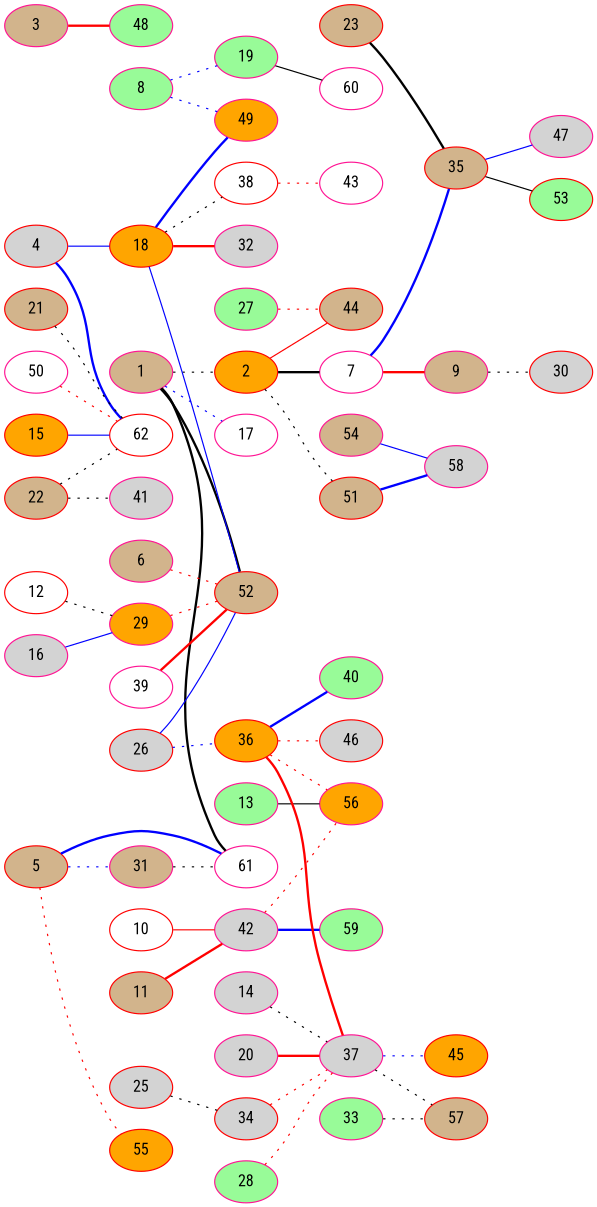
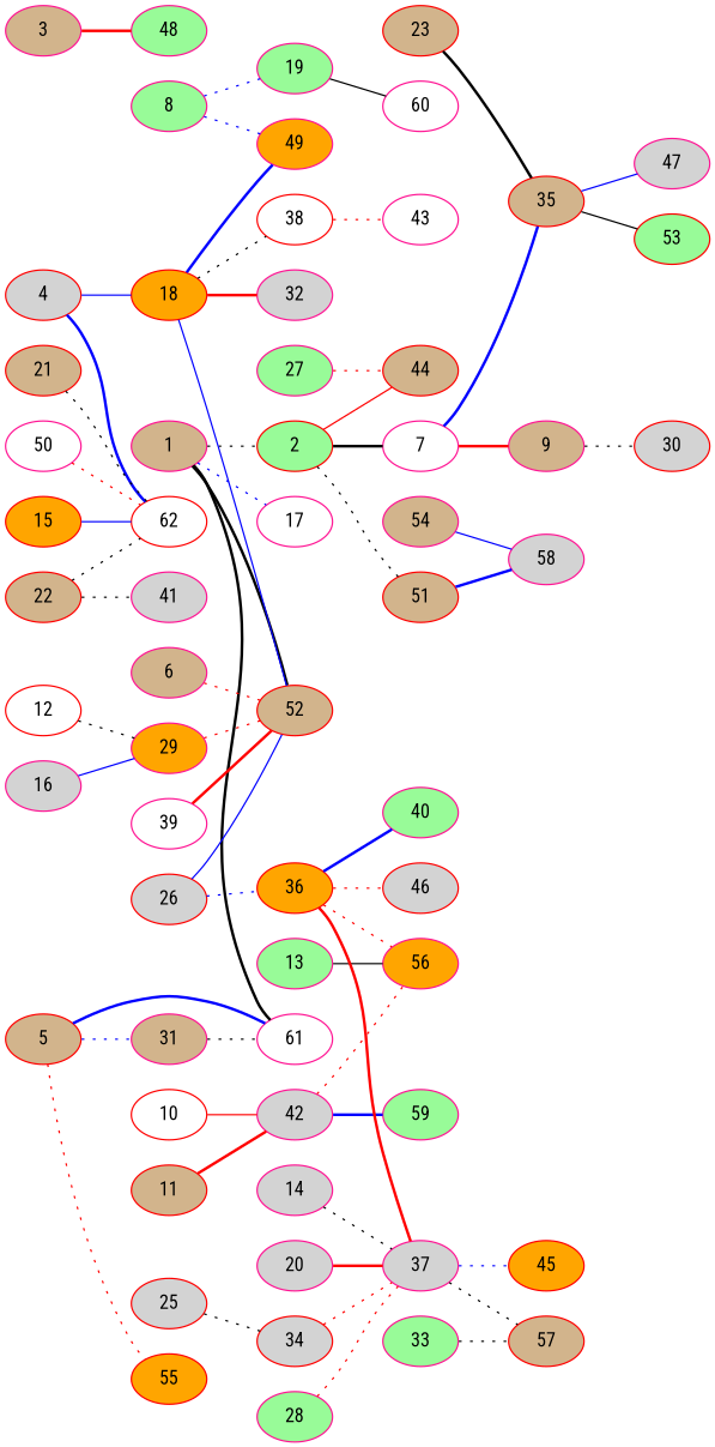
  graph {
    fontname="Roboto Condensed"
    rankdir=LR
    node [color=deeppink fillcolor=tan fontname="Roboto Condensed" style=filled]
    edge [color=black fontname="Roboto Condensed" style=dotted weight=1.0]
-   2 [color=red fillcolor=orange]
+   2 [color=red fillcolor=palegreen]
    1
    17 [fillcolor=white]
    52 [color=red]
    61 [fillcolor=white]
    7 [fillcolor=white]
    44 [color=red]
    51 [color=red]
    9
    35 [color=red]
    58 [fillcolor=lightgrey]
    48 [fillcolor=palegreen]
    3
    4 [color=red fillcolor=lightgrey]
    18 [color=red fillcolor=orange]
    62 [color=red fillcolor=white]
    49 [fillcolor=orange]
    32 [fillcolor=lightgrey]
    38 [color=red fillcolor=white]
    5 [color=red]
    31
    55 [color=red fillcolor=orange]
    6
    30 [color=red fillcolor=lightgrey]
    47 [fillcolor=lightgrey]
    53 [color=red fillcolor=palegreen]
    8 [fillcolor=palegreen]
    19 [fillcolor=palegreen]
    60 [fillcolor=white]
    10 [color=red fillcolor=white]
    42 [fillcolor=lightgrey]
    56 [fillcolor=orange]
    59 [fillcolor=palegreen]
    11 [color=red]
    12 [color=red fillcolor=white]
    29 [fillcolor=orange]
    13 [fillcolor=palegreen]
    14 [fillcolor=lightgrey]
    37 [fillcolor=lightgrey]
    57 [color=red]
    45 [color=red fillcolor=orange]
    15 [color=red fillcolor=orange]
    16 [fillcolor=lightgrey]
    43 [fillcolor=white]
    20 [fillcolor=lightgrey]
    21 [color=red]
    22 [color=red]
    41 [fillcolor=lightgrey]
    23 [color=red]
    25 [color=red fillcolor=lightgrey]
    34 [color=red fillcolor=lightgrey]
    26 [color=red fillcolor=lightgrey]
    36 [color=red fillcolor=orange]
    40 [fillcolor=palegreen]
    46 [color=red fillcolor=lightgrey]
    27 [fillcolor=palegreen]
    28 [fillcolor=palegreen]
    33 [fillcolor=palegreen]
    39 [fillcolor=white]
    50 [fillcolor=white]
    54
    2 -- 7 [style=bold]
    2 -- 44 [color=red style=solid]
    2 -- 51
    1 -- 2
    1 -- 17 [color=blue]
    1 -- 52 [style=bold]
    1 -- 61 [style=bold]
    7 -- 9 [color=red style=bold]
    7 -- 35 [color=blue style=bold]
    51 -- 58 [color=blue style=bold]
    9 -- 30
    35 -- 47 [color=blue style=solid]
    35 -- 53 [style=solid]
    3 -- 48 [color=red style=bold]
    4 -- 18 [color=blue style=solid]
    4 -- 62 [color=blue style=bold]
    18 -- 52 [color=blue style=solid]
    18 -- 49 [color=blue style=bold]
    18 -- 32 [color=red style=bold]
    18 -- 38
    38 -- 43 [color=red]
    5 -- 61 [color=blue style=bold]
    5 -- 31 [color=blue]
    5 -- 55 [color=red]
    31 -- 61
    6 -- 52 [color=red]
    8 -- 49 [color=blue]
    8 -- 19 [color=blue]
    19 -- 60 [style=solid]
    10 -- 42 [color=red style=solid]
    42 -- 56 [color=red]
    42 -- 59 [color=blue style=bold]
    11 -- 42 [color=red style=bold]
    12 -- 29
    29 -- 52 [color=red]
    13 -- 56 [style=solid]
    14 -- 37
    37 -- 57
    37 -- 45 [color=blue]
    15 -- 62 [color=blue style=solid]
    16 -- 29 [color=blue style=solid]
    20 -- 37 [color=red style=bold]
    21 -- 62
    22 -- 62
    22 -- 41
    23 -- 35 [style=bold]
    25 -- 34
    34 -- 37 [color=red]
    26 -- 52 [color=blue style=solid]
    26 -- 36 [color=blue]
    36 -- 56 [color=red]
    36 -- 37 [color=red style=bold]
    36 -- 40 [color=blue style=bold]
    36 -- 46 [color=red]
    27 -- 44 [color=red]
    28 -- 37 [color=red]
    33 -- 57
    39 -- 52 [color=red style=bold]
    50 -- 62 [color=red]
    54 -- 58 [color=blue style=solid]
  }
